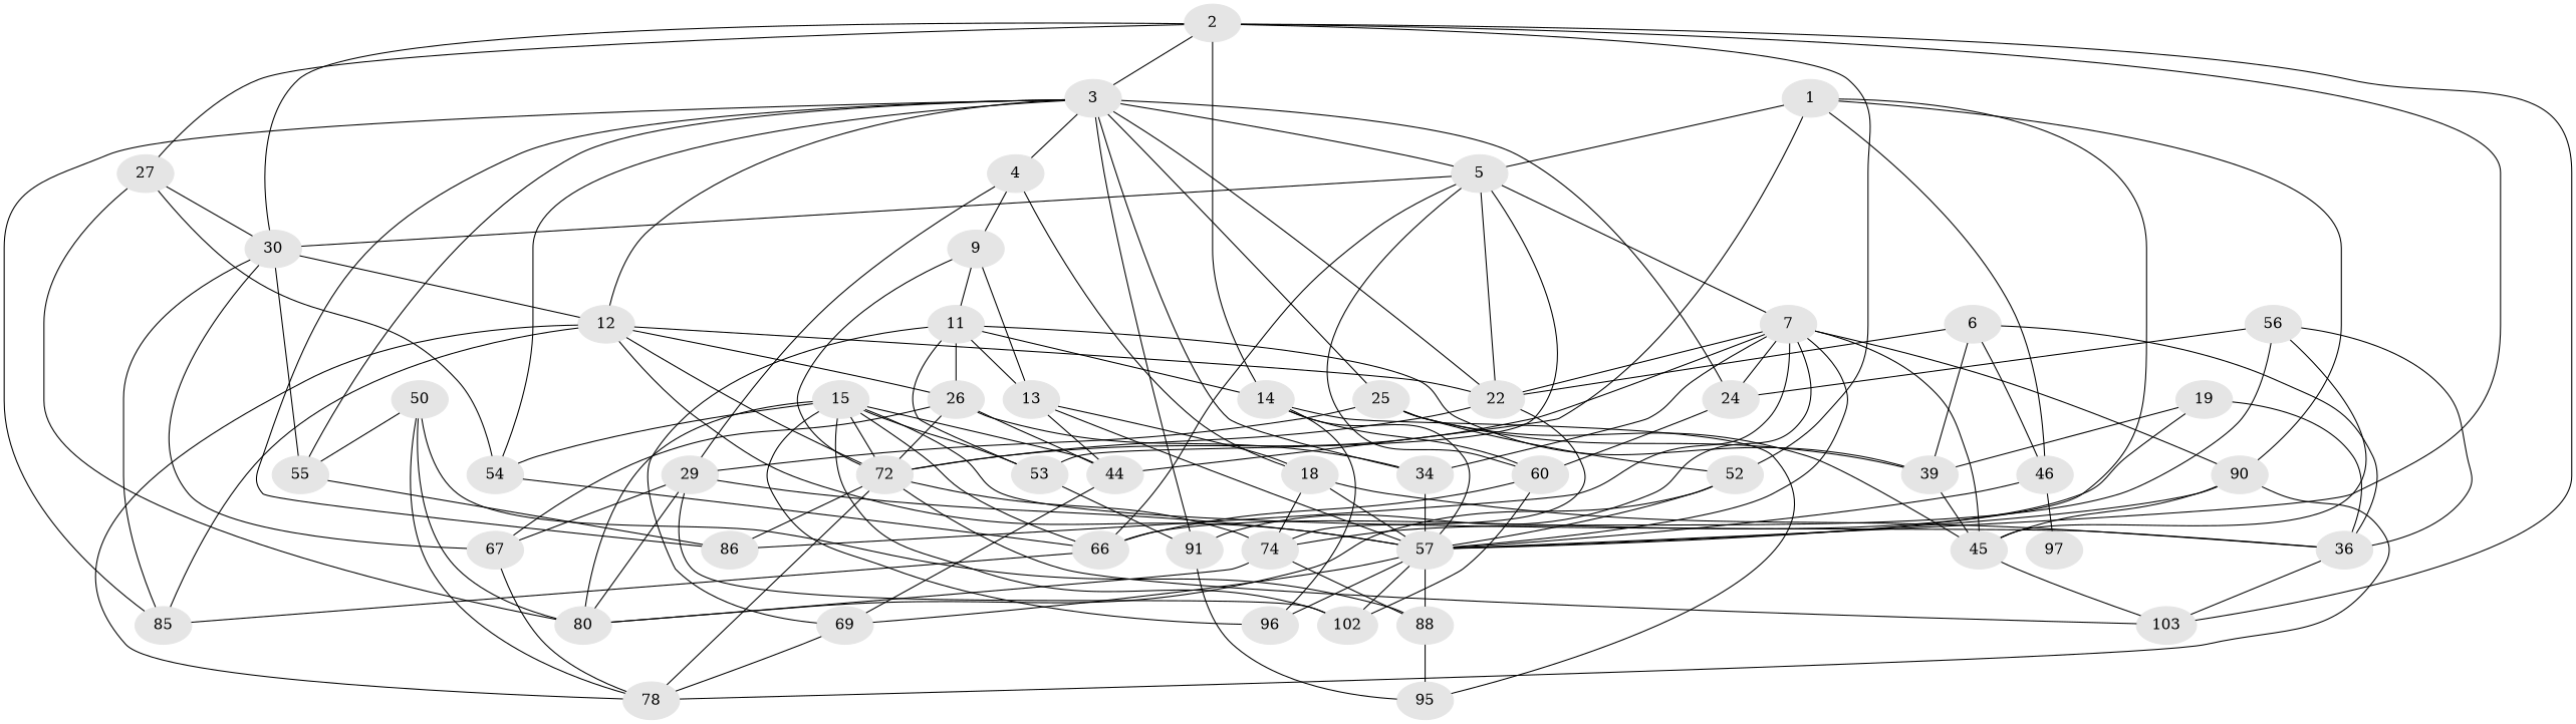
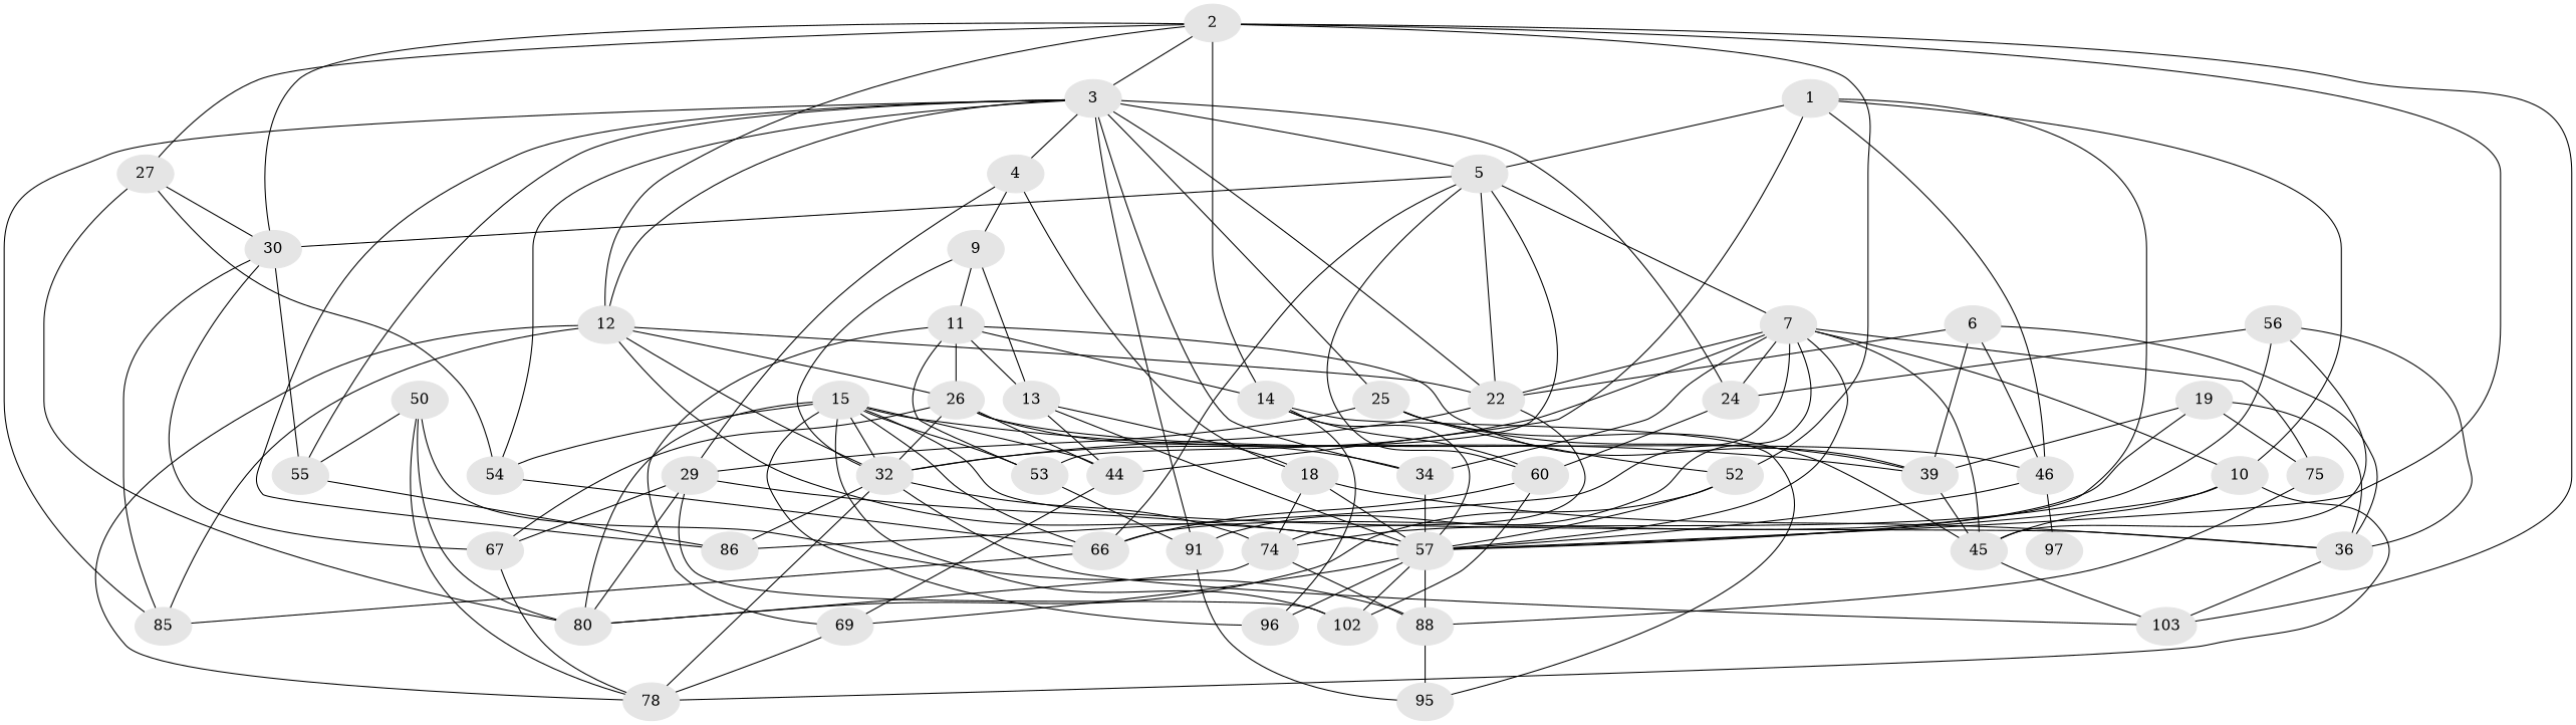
  graph {
    node [color=gray90 style=filled]
    1 [super="+49"]
    5 [super="+99+76"]
-   10 [super="+38" label=90]
+   10 [super="+38"]
    44 [super="+79"]
    46 [super="+63"]
    57 [super="+65+90+68"]
    7 [super="+17+41"]
    n8 [label=30 super="+77"]
    22 [super="+70"]
    53
    66 [super="+106"]
    60
    45 [super="+89"]
    78 [super="+82"]
    69
    97
    96
    102 [super="+111"]
    88 [super="+104"]
    2 [super="+47+81+58"]
    3 [super="+20+4"]
    12 [super="+51+30"]
    14 [super="+108+43"]
    27
    52
    103
    n27 [label=4]
    24
    25 [super="+72+40"]
    34
    54
    55
    85
    86
    91
-   32 [super="+35+61" label=72]
+   32 [super="+35+61"]
+   75
    26 [super="+62+56"]
    95
    80 [super="+92"]
    67
    9
    18 [super="+28"]
    29 [super="+31"]
    74 [super="+94"]
    39 [super="+112"]
    6
    36 [super="+110"]
    11 [super="+107+73"]
    13 [super="+100"]
    15 [super="+23+71"]
    n52 [label=56]
    19
    50
    1 -- 5
    1 -- 10
    1 -- 44
    1 -- 46
    1 -- 57
    5 -- 7
    5 -- n8
    5 -- 22
    5 -- 53
    5 -- 66
    5 -- 60
    10 -- 57
    10 -- 45
    10 -- 78
    44 -- 69
    46 -- 57
    46 -- 97 [weight=2]
    57 -- 69
    57 -- 96
    57 -- 102
    57 -- 88
    7 -- 10
    7 -- 57
    7 -- 22
    7 -- 45
    7 -- 24
    7 -- 34
    7 -- 86
    7 -- 91
    7 -- 32
+   7 -- 75
    n8 -- 55
    n8 -- 85
    n8 -- 67
    22 -- 32
    22 -- 74
    53 -- 91
    66 -- 85
    60 -- 66
    60 -- 102
    45 -- 103
    69 -- 78
    88 -- 95
    2 -- 57
    2 -- n8
    2 -- 3
-   n8 -- 12
+   2 -- 12
    2 -- 14 [weight=2]
    2 -- 27
    2 -- 52
    2 -- 103
    3 -- 5
    3 -- 22
    3 -- 12
    3 -- n27
    3 -- 24
    3 -- 25
    3 -- 34
    3 -- 54
    3 -- 55
    3 -- 85
    3 -- 86
    3 -- 91
    12 -- 57
    12 -- 22
    12 -- 78
    12 -- 85
    12 -- 32
    12 -- 26
    14 -- 57
    14 -- 60
    14 -- 96
    14 -- 95
    27 -- n8
    27 -- 54
    27 -- 80
    52 -- 57
    52 -- 80
    n27 -- 9
    n27 -- 18
    n27 -- 29
    24 -- 60
    25 -- 45
    25 -- 52
    25 -- 29
    25 -- 39
    34 -- 57
    54 -- 66
    55 -- 86
    91 -- 95
    32 -- 78
    32 -- 103
    32 -- 86
    32 -- 74
+   75 -- 88
    26 -- 44
+   26 -- 46
    26 -- 34
    26 -- 32
    26 -- 67
    67 -- 78
    9 -- 32
    9 -- 11
    9 -- 13
    18 -- 57
    18 -- 74
    18 -- 36
    29 -- 57
    29 -- 102
    29 -- 80
    29 -- 67
    74 -- 88
    74 -- 80
    39 -- 45
    6 -- 46
    6 -- 22
    6 -- 39
    6 -- 36
    36 -- 103
    11 -- 53
    11 -- 69
    11 -- 14 [weight=2]
    11 -- 26
    11 -- 39
    11 -- 13
    13 -- 44
    13 -- 57
    13 -- 18 [weight=2]
    15 -- 44
    15 -- 53
    15 -- 66
    15 -- 96
    15 -- 102
    15 -- 54
    15 -- 32
    15 -- 80
+   15 -- 39
    15 -- 36
    n52 -- 45
    n52 -- 24
    n52 -- 74
    n52 -- 36
    19 -- 66
+   19 -- 75
    19 -- 39
    19 -- 36
    50 -- 78
    50 -- 88
    50 -- 55
    50 -- 80
  }
